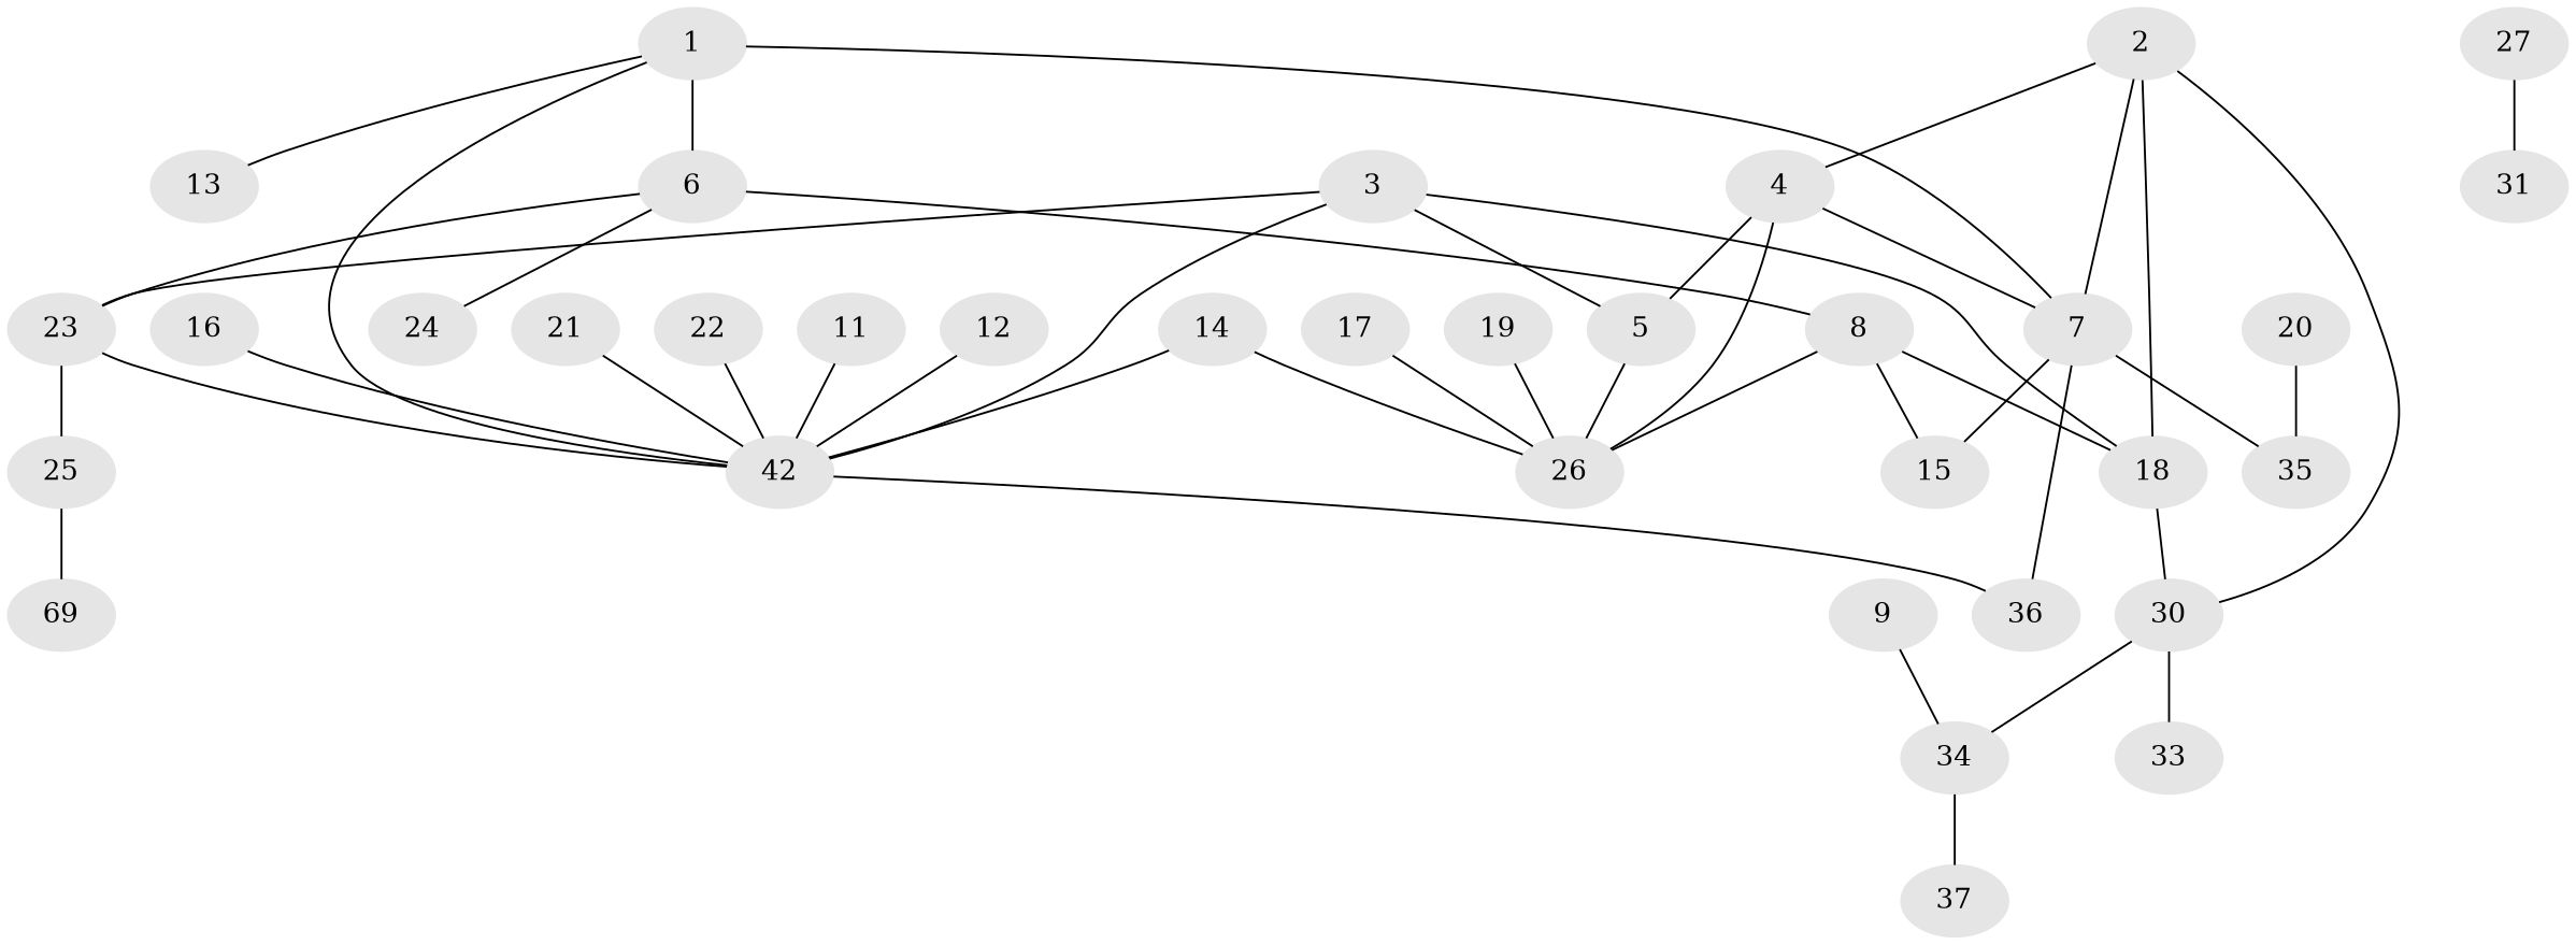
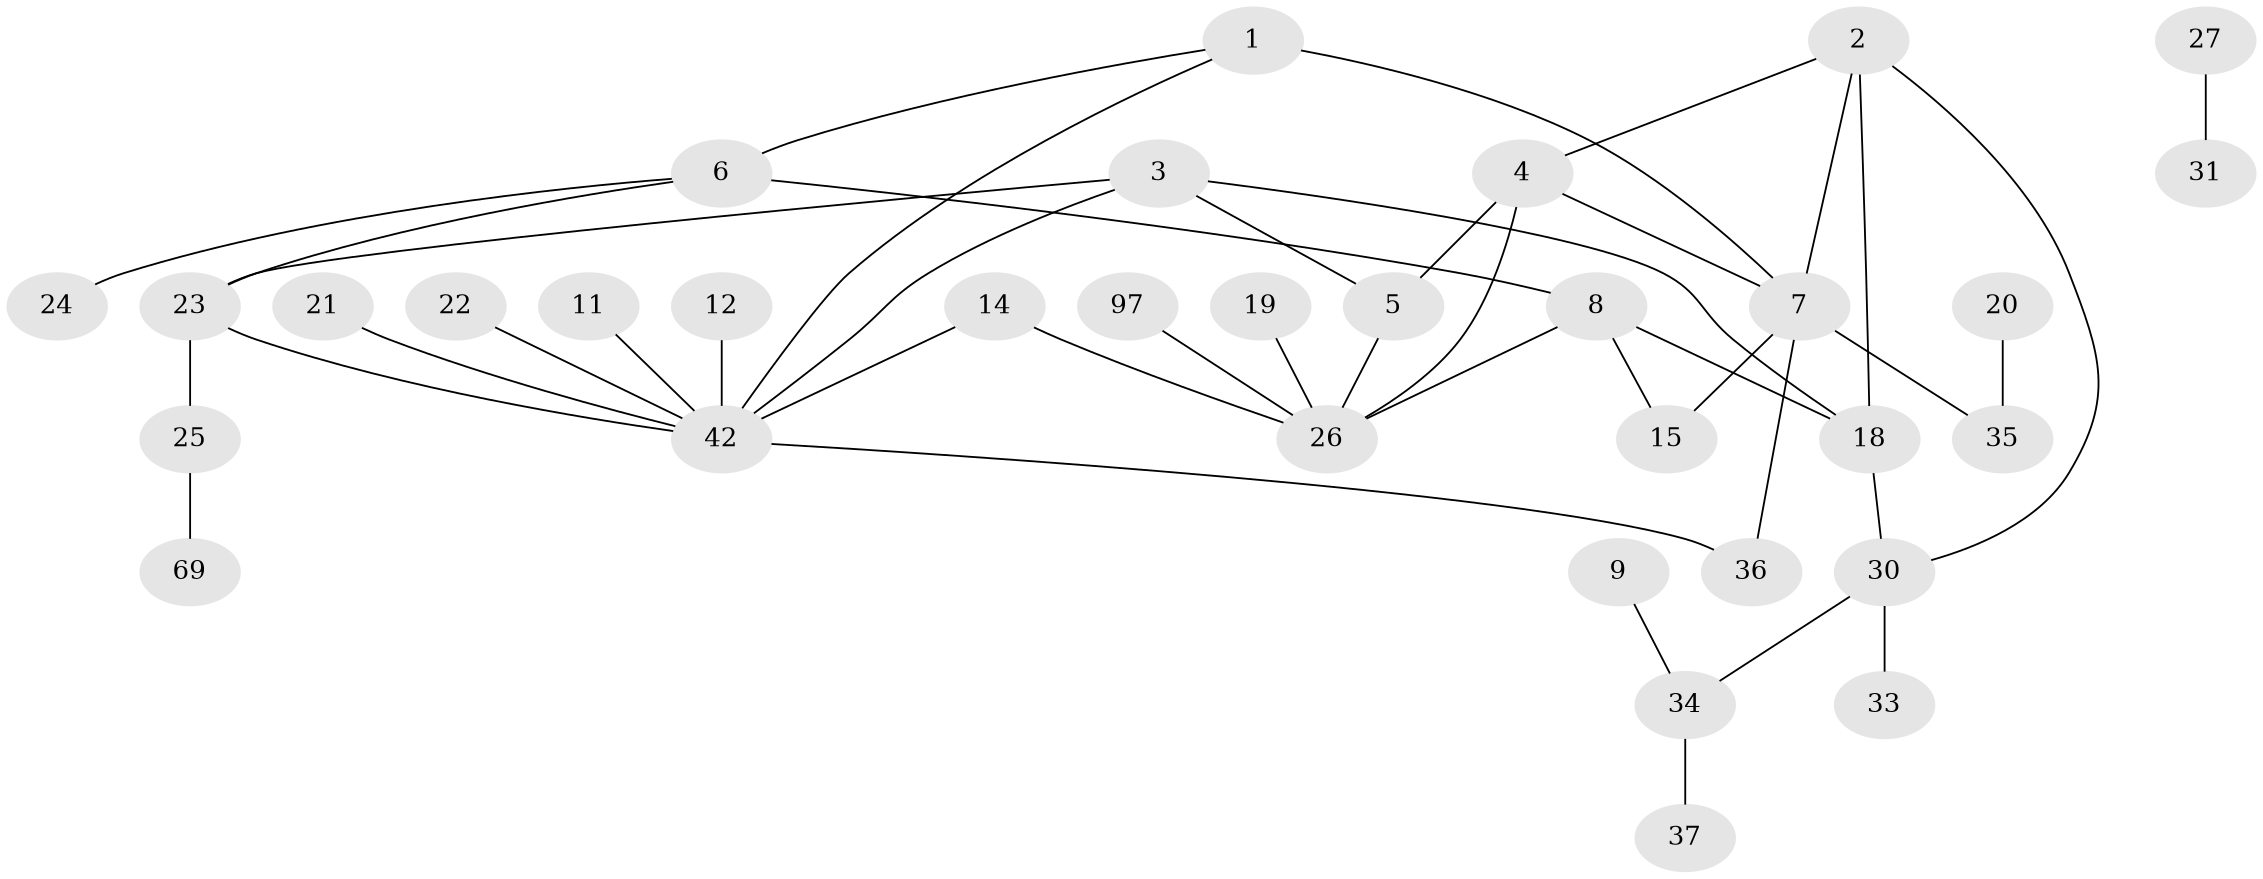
  graph {
    node [color=gray90 style=filled]
    edge [weight=1.0]
    1
    6
    7
-   13
    n5 [label=42]
    23
    8
    24
    15
    35
    36
    2
    4
    18
    30
    5
    26
    34
    33
    3
    25
    9
    37
    11
    12
    14
-   16
-   17
+   17 [label=97]
    27
    31
    19
    20
    21
    22
    n35 [label=69]
    1 -- 6
    1 -- 7 [weight=2.0]
-   1 -- 13
    1 -- n5
    6 -- 23
    6 -- 8 [weight=2.0]
    6 -- 24
    7 -- 15 [weight=3.0]
    7 -- 35
    7 -- 36
    n5 -- 36
    23 -- n5
    23 -- 25
    8 -- 15
    8 -- 18
    8 -- 26
    2 -- 7
    2 -- 4
    2 -- 18
    2 -- 30
    4 -- 7
    4 -- 5
    4 -- 26
    18 -- 30
    30 -- 34
    30 -- 33
    5 -- 26
    34 -- 37
    3 -- n5
    3 -- 23
    3 -- 18
    3 -- 5
    25 -- n35
    9 -- 34
    11 -- n5
    12 -- n5
    14 -- n5
    14 -- 26
-   16 -- n5
    17 -- 26
    27 -- 31
    19 -- 26
    20 -- 35
    21 -- n5
    22 -- n5
  }
